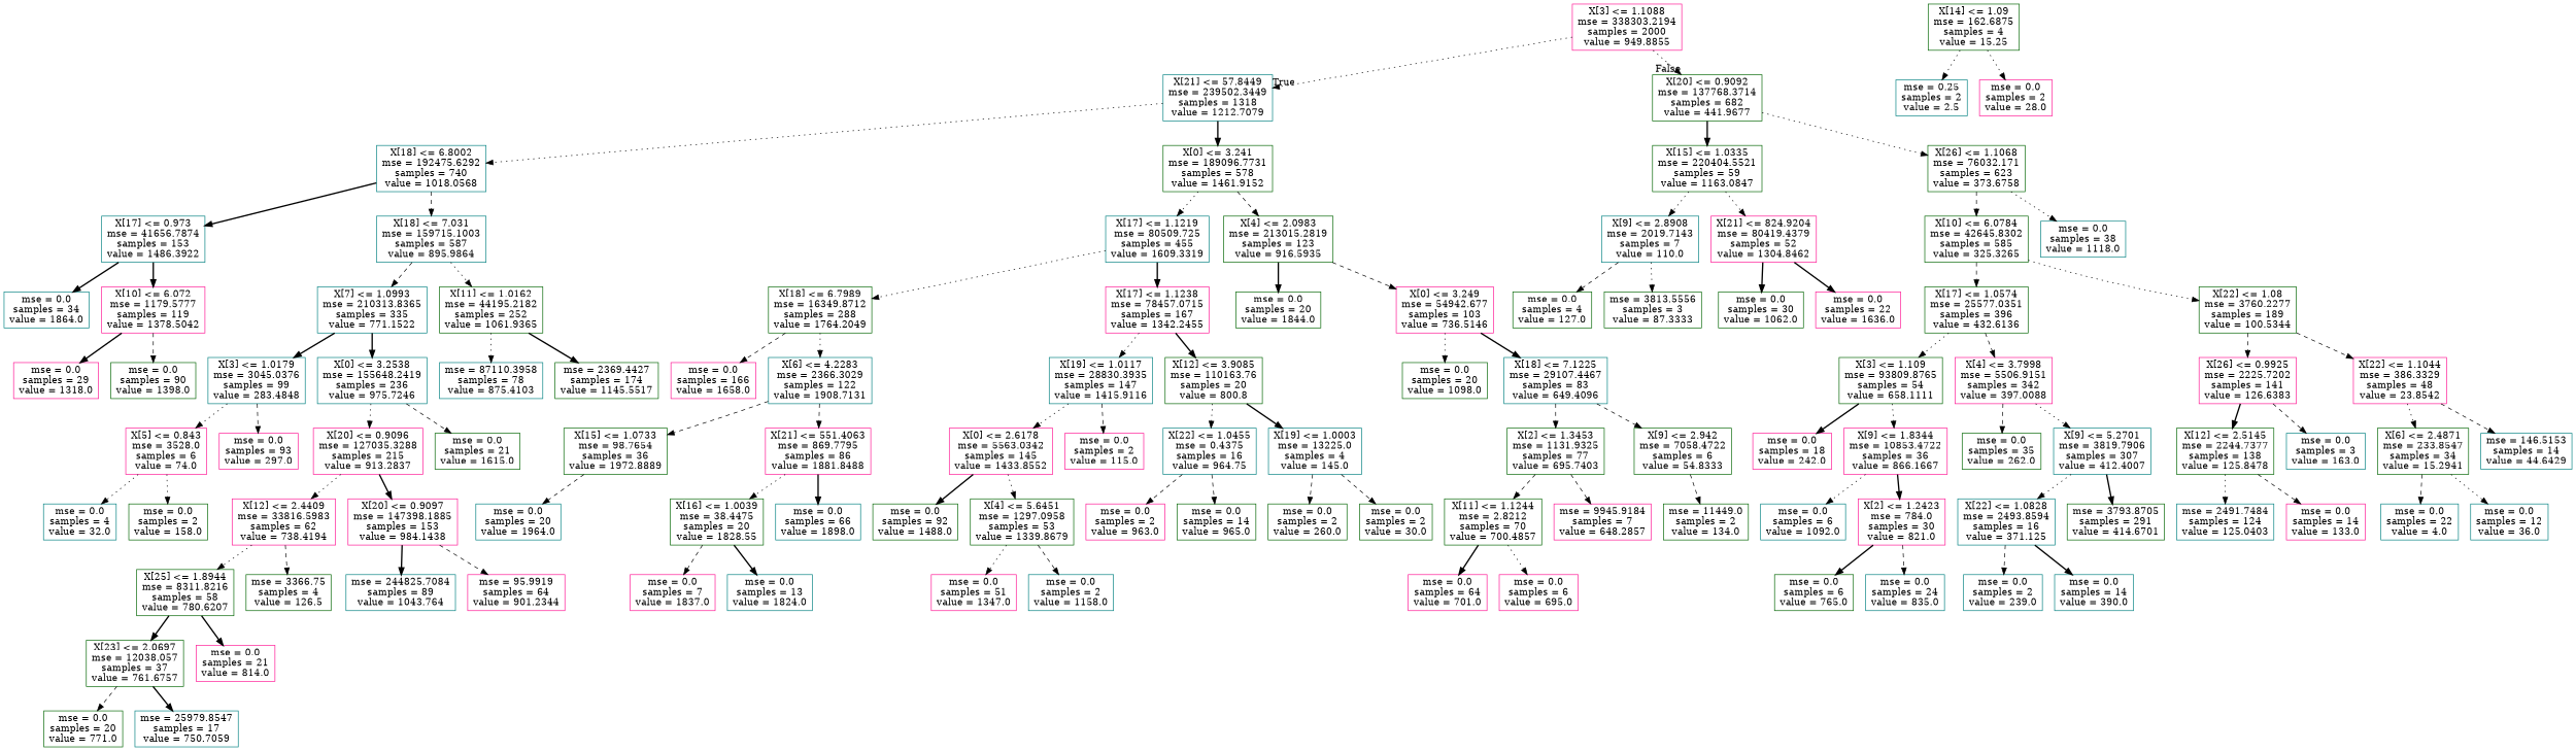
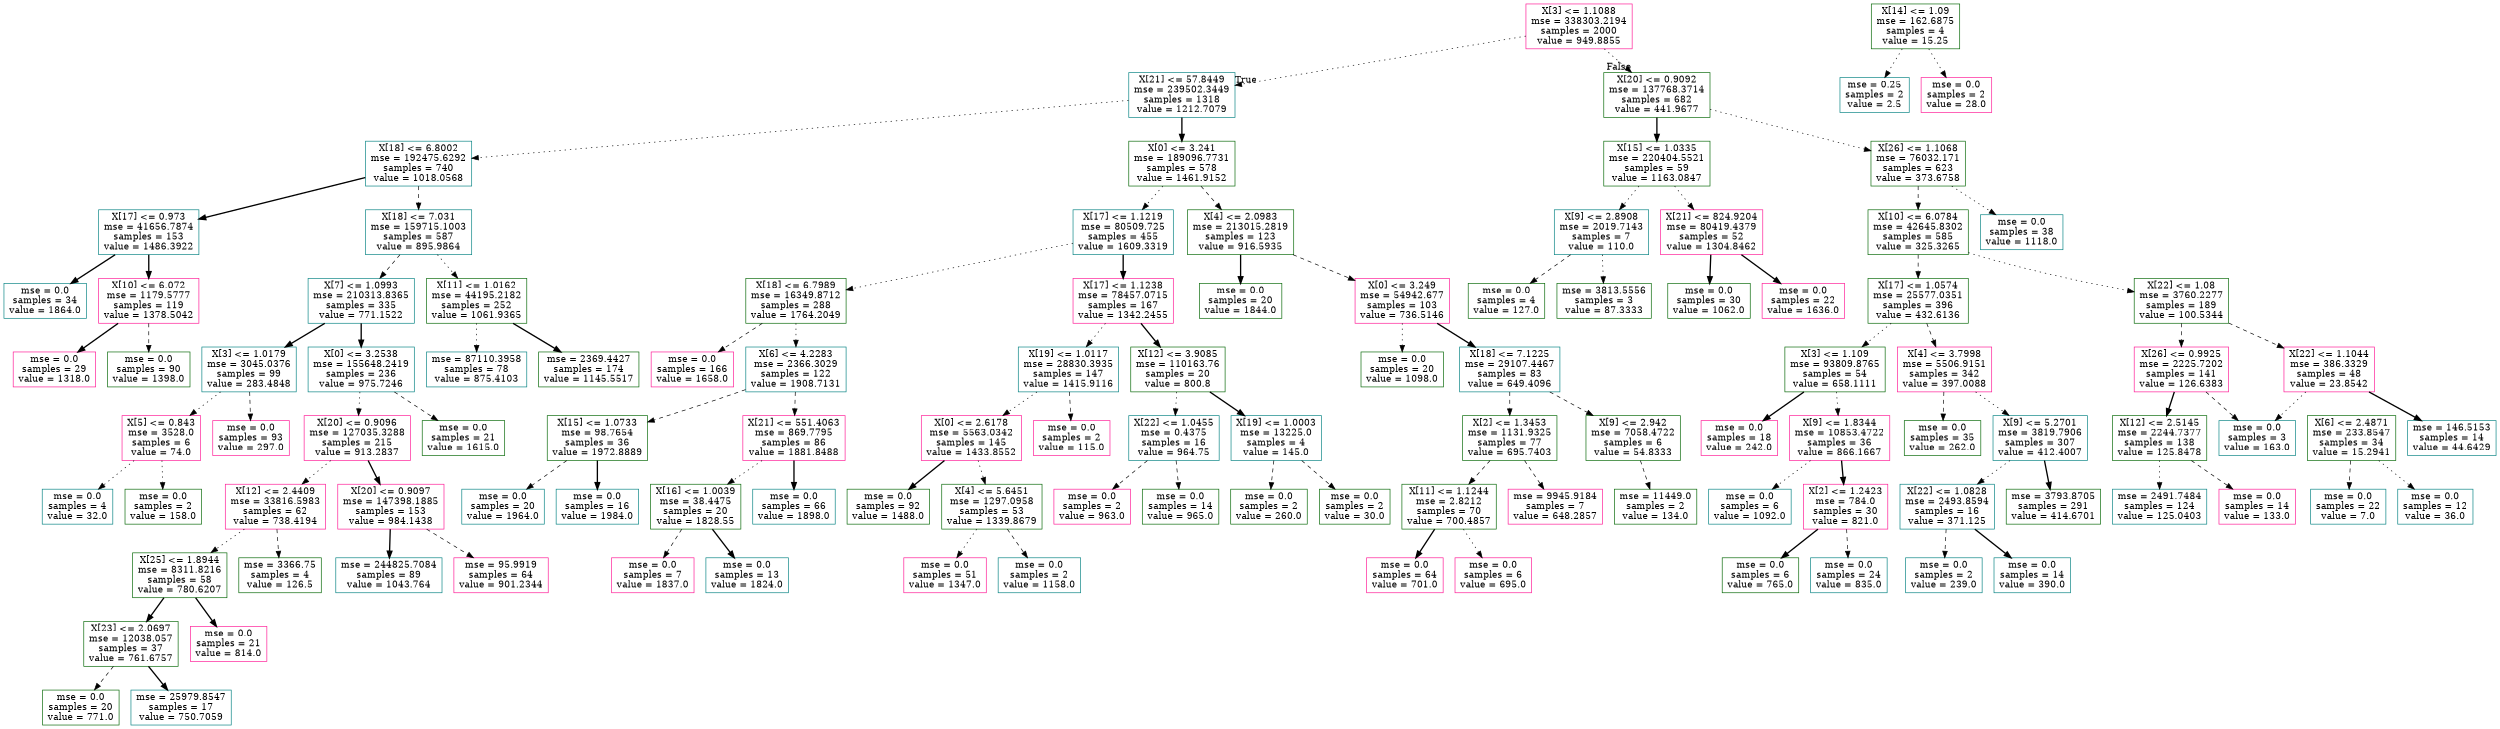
  digraph {
    node [color=darkgreen shape=box]
    edge [style=dashed]
    n1 [color=deeppink label="X[3] <= 1.1088\nmse = 338303.2194\nsamples = 2000\nvalue = 949.8855"]
    n2 [color=teal label="X[21] <= 57.8449\nmse = 239502.3449\nsamples = 1318\nvalue = 1212.7079"]
    n3 [label="X[20] <= 0.9092\nmse = 137768.3714\nsamples = 682\nvalue = 441.9677"]
    n4 [color=teal label="X[18] <= 6.8002\nmse = 192475.6292\nsamples = 740\nvalue = 1018.0568"]
    n5 [label="X[0] <= 3.241\nmse = 189096.7731\nsamples = 578\nvalue = 1461.9152"]
    n6 [label="X[15] <= 1.0335\nmse = 220404.5521\nsamples = 59\nvalue = 1163.0847"]
    n7 [label="X[26] <= 1.1068\nmse = 76032.171\nsamples = 623\nvalue = 373.6758"]
    n8 [color=teal label="X[17] <= 0.973\nmse = 41656.7874\nsamples = 153\nvalue = 1486.3922"]
    n9 [color=teal label="X[18] <= 7.031\nmse = 159715.1003\nsamples = 587\nvalue = 895.9864"]
    n10 [color=teal label="X[17] <= 1.1219\nmse = 80509.725\nsamples = 455\nvalue = 1609.3319"]
    n11 [label="X[4] <= 2.0983\nmse = 213015.2819\nsamples = 123\nvalue = 916.5935"]
    n12 [color=teal label="mse = 0.0\nsamples = 34\nvalue = 1864.0"]
    n13 [color=deeppink label="X[10] <= 6.072\nmse = 1179.5777\nsamples = 119\nvalue = 1378.5042"]
    n14 [color=teal label="X[7] <= 1.0993\nmse = 210313.8365\nsamples = 335\nvalue = 771.1522"]
    n15 [label="X[11] <= 1.0162\nmse = 44195.2182\nsamples = 252\nvalue = 1061.9365"]
    n16 [color=deeppink label="mse = 0.0\nsamples = 29\nvalue = 1318.0"]
    n17 [label="mse = 0.0\nsamples = 90\nvalue = 1398.0"]
    n18 [color=teal label="X[3] <= 1.0179\nmse = 3045.0376\nsamples = 99\nvalue = 283.4848"]
    n19 [color=teal label="X[0] <= 3.2538\nmse = 155648.2419\nsamples = 236\nvalue = 975.7246"]
    n20 [color=teal label="mse = 87110.3958\nsamples = 78\nvalue = 875.4103"]
    n21 [label="mse = 2369.4427\nsamples = 174\nvalue = 1145.5517"]
    n22 [color=deeppink label="X[5] <= 0.843\nmse = 3528.0\nsamples = 6\nvalue = 74.0"]
    n23 [color=deeppink label="mse = 0.0\nsamples = 93\nvalue = 297.0"]
    n24 [color=deeppink label="X[20] <= 0.9096\nmse = 127035.3288\nsamples = 215\nvalue = 913.2837"]
    n25 [label="mse = 0.0\nsamples = 21\nvalue = 1615.0"]
    n26 [color=teal label="mse = 0.0\nsamples = 4\nvalue = 32.0"]
    n27 [label="mse = 0.0\nsamples = 2\nvalue = 158.0"]
    n28 [color=deeppink label="X[12] <= 2.4409\nmse = 33816.5983\nsamples = 62\nvalue = 738.4194"]
    n29 [color=deeppink label="X[20] <= 0.9097\nmse = 147398.1885\nsamples = 153\nvalue = 984.1438"]
    n30 [label="X[25] <= 1.8944\nmse = 8311.8216\nsamples = 58\nvalue = 780.6207"]
    n31 [label="mse = 3366.75\nsamples = 4\nvalue = 126.5"]
    n32 [color=teal label="mse = 244825.7084\nsamples = 89\nvalue = 1043.764"]
    n33 [color=deeppink label="mse = 95.9919\nsamples = 64\nvalue = 901.2344"]
    n34 [label="X[23] <= 2.0697\nmse = 12038.057\nsamples = 37\nvalue = 761.6757"]
    n35 [color=deeppink label="mse = 0.0\nsamples = 21\nvalue = 814.0"]
    n36 [label="mse = 0.0\nsamples = 20\nvalue = 771.0"]
    n37 [color=teal label="mse = 25979.8547\nsamples = 17\nvalue = 750.7059"]
    n38 [label="X[18] <= 6.7989\nmse = 16349.8712\nsamples = 288\nvalue = 1764.2049"]
    n39 [color=deeppink label="X[17] <= 1.1238\nmse = 78457.0715\nsamples = 167\nvalue = 1342.2455"]
    n40 [label="mse = 0.0\nsamples = 20\nvalue = 1844.0"]
    n41 [color=deeppink label="X[0] <= 3.249\nmse = 54942.677\nsamples = 103\nvalue = 736.5146"]
    n42 [color=deeppink label="mse = 0.0\nsamples = 166\nvalue = 1658.0"]
    n43 [color=teal label="X[6] <= 4.2283\nmse = 2366.3029\nsamples = 122\nvalue = 1908.7131"]
    n44 [color=teal label="X[19] <= 1.0117\nmse = 28830.3935\nsamples = 147\nvalue = 1415.9116"]
    n45 [label="X[12] <= 3.9085\nmse = 110163.76\nsamples = 20\nvalue = 800.8"]
    n46 [label="X[15] <= 1.0733\nmse = 98.7654\nsamples = 36\nvalue = 1972.8889"]
    n47 [color=deeppink label="X[21] <= 551.4063\nmse = 869.7795\nsamples = 86\nvalue = 1881.8488"]
    n48 [color=teal label="mse = 0.0\nsamples = 20\nvalue = 1964.0"]
+   n49 [color=teal label="mse = 0.0\nsamples = 16\nvalue = 1984.0"]
    n50 [label="X[16] <= 1.0039\nmse = 38.4475\nsamples = 20\nvalue = 1828.55"]
    n51 [color=teal label="mse = 0.0\nsamples = 66\nvalue = 1898.0"]
    n52 [color=deeppink label="mse = 0.0\nsamples = 7\nvalue = 1837.0"]
    n53 [color=teal label="mse = 0.0\nsamples = 13\nvalue = 1824.0"]
    n54 [color=deeppink label="X[0] <= 2.6178\nmse = 5563.0342\nsamples = 145\nvalue = 1433.8552"]
    n55 [color=deeppink label="mse = 0.0\nsamples = 2\nvalue = 115.0"]
    n56 [color=teal label="X[22] <= 1.0455\nmse = 0.4375\nsamples = 16\nvalue = 964.75"]
    n57 [color=teal label="X[19] <= 1.0003\nmse = 13225.0\nsamples = 4\nvalue = 145.0"]
    n58 [label="mse = 0.0\nsamples = 92\nvalue = 1488.0"]
    n59 [label="X[4] <= 5.6451\nmse = 1297.0958\nsamples = 53\nvalue = 1339.8679"]
    n60 [color=deeppink label="mse = 0.0\nsamples = 51\nvalue = 1347.0"]
    n61 [color=teal label="mse = 0.0\nsamples = 2\nvalue = 1158.0"]
    n62 [color=deeppink label="mse = 0.0\nsamples = 2\nvalue = 963.0"]
    n63 [label="mse = 0.0\nsamples = 14\nvalue = 965.0"]
    n64 [label="mse = 0.0\nsamples = 2\nvalue = 260.0"]
    n65 [label="mse = 0.0\nsamples = 2\nvalue = 30.0"]
    n66 [label="mse = 0.0\nsamples = 20\nvalue = 1098.0"]
    n67 [color=teal label="X[18] <= 7.1225\nmse = 29107.4467\nsamples = 83\nvalue = 649.4096"]
    n68 [label="X[2] <= 1.3453\nmse = 1131.9325\nsamples = 77\nvalue = 695.7403"]
    n69 [label="X[9] <= 2.942\nmse = 7058.4722\nsamples = 6\nvalue = 54.8333"]
    n70 [label="X[11] <= 1.1244\nmse = 2.8212\nsamples = 70\nvalue = 700.4857"]
    n71 [color=deeppink label="mse = 9945.9184\nsamples = 7\nvalue = 648.2857"]
    n72 [label="mse = 11449.0\nsamples = 2\nvalue = 134.0"]
    n73 [color=deeppink label="mse = 0.0\nsamples = 64\nvalue = 701.0"]
    n74 [color=deeppink label="mse = 0.0\nsamples = 6\nvalue = 695.0"]
    n75 [label="X[14] <= 1.09\nmse = 162.6875\nsamples = 4\nvalue = 15.25"]
    n76 [color=teal label="mse = 0.25\nsamples = 2\nvalue = 2.5"]
    n77 [color=deeppink label="mse = 0.0\nsamples = 2\nvalue = 28.0"]
    n78 [color=teal label="X[9] <= 2.8908\nmse = 2019.7143\nsamples = 7\nvalue = 110.0"]
    n79 [color=deeppink label="X[21] <= 824.9204\nmse = 80419.4379\nsamples = 52\nvalue = 1304.8462"]
    n80 [label="X[10] <= 6.0784\nmse = 42645.8302\nsamples = 585\nvalue = 325.3265"]
    n81 [color=teal label="mse = 0.0\nsamples = 38\nvalue = 1118.0"]
    n82 [label="mse = 0.0\nsamples = 4\nvalue = 127.0"]
    n83 [label="mse = 3813.5556\nsamples = 3\nvalue = 87.3333"]
    n84 [label="mse = 0.0\nsamples = 30\nvalue = 1062.0"]
    n85 [color=deeppink label="mse = 0.0\nsamples = 22\nvalue = 1636.0"]
    n86 [label="X[17] <= 1.0574\nmse = 25577.0351\nsamples = 396\nvalue = 432.6136"]
    n87 [label="X[22] <= 1.08\nmse = 3760.2277\nsamples = 189\nvalue = 100.5344"]
    n88 [label="X[3] <= 1.109\nmse = 93809.8765\nsamples = 54\nvalue = 658.1111"]
    n89 [color=deeppink label="X[4] <= 3.7998\nmse = 5506.9151\nsamples = 342\nvalue = 397.0088"]
    n90 [color=deeppink label="X[26] <= 0.9925\nmse = 2225.7202\nsamples = 141\nvalue = 126.6383"]
    n91 [color=deeppink label="X[22] <= 1.1044\nmse = 386.3329\nsamples = 48\nvalue = 23.8542"]
    n92 [color=deeppink label="mse = 0.0\nsamples = 18\nvalue = 242.0"]
    n93 [color=deeppink label="X[9] <= 1.8344\nmse = 10853.4722\nsamples = 36\nvalue = 866.1667"]
    n94 [label="mse = 0.0\nsamples = 35\nvalue = 262.0"]
    n95 [color=teal label="X[9] <= 5.2701\nmse = 3819.7906\nsamples = 307\nvalue = 412.4007"]
    n96 [color=teal label="mse = 0.0\nsamples = 6\nvalue = 1092.0"]
    n97 [color=deeppink label="X[2] <= 1.2423\nmse = 784.0\nsamples = 30\nvalue = 821.0"]
    n98 [label="mse = 0.0\nsamples = 6\nvalue = 765.0"]
    n99 [color=teal label="mse = 0.0\nsamples = 24\nvalue = 835.0"]
    n100 [color=teal label="X[22] <= 1.0828\nmse = 2493.8594\nsamples = 16\nvalue = 371.125"]
    n101 [label="mse = 3793.8705\nsamples = 291\nvalue = 414.6701"]
    n102 [color=teal label="mse = 0.0\nsamples = 2\nvalue = 239.0"]
    n103 [color=teal label="mse = 0.0\nsamples = 14\nvalue = 390.0"]
    n104 [label="X[12] <= 2.5145\nmse = 2244.7377\nsamples = 138\nvalue = 125.8478"]
    n105 [color=teal label="mse = 0.0\nsamples = 3\nvalue = 163.0"]
    n106 [label="X[6] <= 2.4871\nmse = 233.8547\nsamples = 34\nvalue = 15.2941"]
    n107 [color=teal label="mse = 146.5153\nsamples = 14\nvalue = 44.6429"]
    n108 [color=teal label="mse = 2491.7484\nsamples = 124\nvalue = 125.0403"]
    n109 [color=deeppink label="mse = 0.0\nsamples = 14\nvalue = 133.0"]
-   n110 [color=teal label="mse = 0.0\nsamples = 22\nvalue = 4.0"]
+   n110 [color=teal label="mse = 0.0\nsamples = 22\nvalue = 7.0"]
    n111 [color=teal label="mse = 0.0\nsamples = 12\nvalue = 36.0"]
    n1 -> n2 [headlabel=True labelangle=45 labeldistance=2.5 style=dotted]
    n1 -> n3 [headlabel=False labelangle=-45 labeldistance=2.5 style=dotted]
    n2 -> n4 [style=dotted]
    n2 -> n5 [style=bold]
    n3 -> n6 [style=bold]
    n3 -> n7 [style=dotted]
    n4 -> n8 [style=bold]
    n4 -> n9
    n5 -> n10 [style=dotted]
    n5 -> n11
    n6 -> n78 [style=dotted]
    n6 -> n79 [style=dotted]
    n7 -> n80
    n7 -> n81 [style=dotted]
    n8 -> n12 [style=bold]
    n8 -> n13 [style=bold]
    n9 -> n14
    n9 -> n15 [style=dotted]
    n10 -> n38 [style=dotted]
    n10 -> n39 [style=bold]
    n11 -> n40 [style=bold]
    n11 -> n41
    n13 -> n16 [style=bold]
    n13 -> n17
    n14 -> n18 [style=bold]
    n14 -> n19 [style=bold]
    n15 -> n20 [style=dotted]
    n15 -> n21 [style=bold]
    n18 -> n22 [style=dotted]
    n18 -> n23
    n19 -> n24 [style=dotted]
    n19 -> n25
    n22 -> n26 [style=dotted]
    n22 -> n27 [style=dotted]
    n24 -> n28 [style=dotted]
    n24 -> n29 [style=bold]
    n28 -> n30 [style=dotted]
    n28 -> n31
    n29 -> n32 [style=bold]
    n29 -> n33
    n30 -> n34 [style=bold]
    n30 -> n35 [style=bold]
    n34 -> n36
    n34 -> n37 [style=bold]
    n38 -> n42
    n38 -> n43 [style=dotted]
    n39 -> n44 [style=dotted]
    n39 -> n45 [style=bold]
    n41 -> n66 [style=dotted]
    n41 -> n67 [style=bold]
    n43 -> n46
    n43 -> n47
    n44 -> n54 [style=dotted]
    n44 -> n55
    n45 -> n56 [style=dotted]
    n45 -> n57 [style=bold]
    n46 -> n48
+   n46 -> n49 [style=bold]
    n47 -> n50 [style=dotted]
    n47 -> n51 [style=bold]
    n50 -> n52
    n50 -> n53 [style=bold]
    n54 -> n58 [style=bold]
    n54 -> n59 [style=dotted]
    n56 -> n62
    n56 -> n63
    n57 -> n64
    n57 -> n65
    n59 -> n60 [style=dotted]
    n59 -> n61
    n67 -> n68
    n67 -> n69
    n68 -> n70
    n68 -> n71
    n69 -> n72
    n70 -> n73 [style=bold]
    n70 -> n74 [style=dotted]
    n75 -> n76 [style=dotted]
    n75 -> n77 [style=dotted]
    n78 -> n82
    n78 -> n83 [style=dotted]
    n79 -> n84 [style=bold]
    n79 -> n85 [style=bold]
    n80 -> n86
    n80 -> n87 [style=dotted]
    n86 -> n88 [style=dotted]
    n86 -> n89
    n87 -> n90
    n87 -> n91
    n88 -> n92 [style=bold]
    n88 -> n93 [style=dotted]
    n89 -> n94
    n89 -> n95 [style=dotted]
    n90 -> n104 [style=bold]
    n90 -> n105
-   n91 -> n106 [style=dotted]
-   n91 -> n107
+   n91 -> n105 [style=dotted]
+   n91 -> n107 [style=bold]
    n93 -> n96 [style=dotted]
    n93 -> n97 [style=bold]
    n95 -> n100 [style=dotted]
    n95 -> n101 [style=bold]
    n97 -> n98 [style=bold]
    n97 -> n99
    n100 -> n102
    n100 -> n103 [style=bold]
    n104 -> n108 [style=dotted]
    n104 -> n109
    n106 -> n110
    n106 -> n111 [style=dotted]
  }
